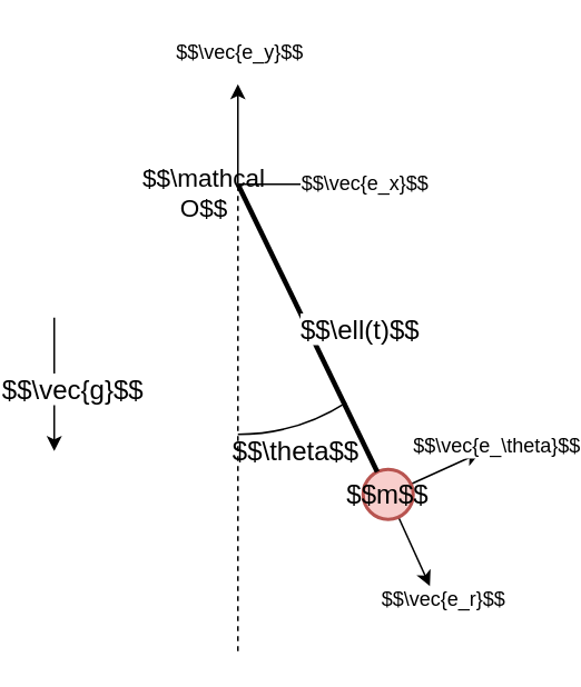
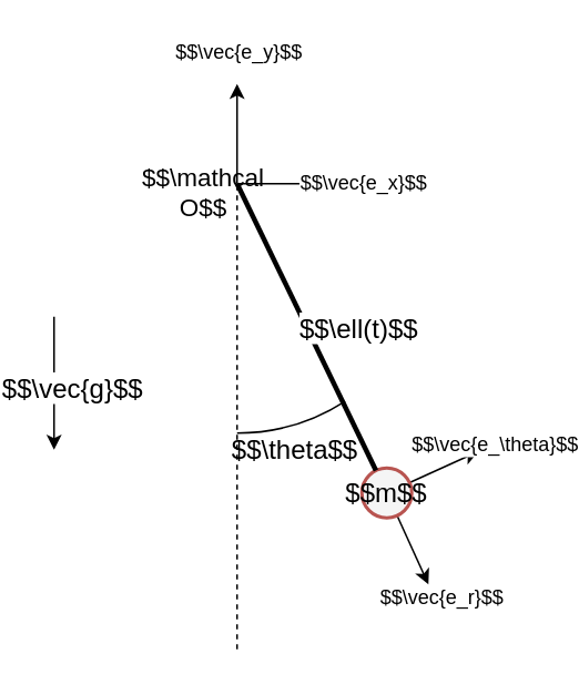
  <mxCell id="0" />
  <mxCell id="1" parent="0" />
  <mxCell id="2" value="" style="group;rotation=64.9;" vertex="1" connectable="0" parent="1"><mxGeometry x="240" y="281" width="60" height="60" as="geometry" /></mxCell>
  <mxCell id="3" value="" style="endArrow=classic;html=1;rounded=0;" edge="1" parent="2"><mxGeometry width="50" height="50" relative="1" as="geometry"><mxPoint x="-10" y="15" as="sourcePoint" /><mxPoint x="15" y="70" as="targetPoint" /></mxGeometry></mxCell>
  <mxCell id="4" value="$$\vec{e_r}$$" style="edgeLabel;html=1;align=center;verticalAlign=middle;resizable=0;points=[];rotation=0;fontSize=12;" vertex="1" connectable="0" parent="3"><mxGeometry x="0.625" y="2" relative="1" as="geometry"><mxPoint x="10" y="19" as="offset" /></mxGeometry></mxCell>
  <mxCell id="5" value="" style="endArrow=classic;html=1;rounded=0;" edge="1" parent="2"><mxGeometry width="50" height="50" relative="1" as="geometry"><mxPoint x="-10" y="15" as="sourcePoint" /><mxPoint x="45" y="-10" as="targetPoint" /></mxGeometry></mxCell>
  <mxCell id="6" value="$$\vec{e_\theta}$$" style="edgeLabel;html=1;align=center;verticalAlign=middle;resizable=0;points=[];rotation=0;fontSize=12;" vertex="1" connectable="0" parent="5"><mxGeometry x="0.315" y="1" relative="1" as="geometry"><mxPoint x="28" y="-12" as="offset" /></mxGeometry></mxCell>
- <mxCell id="7" value="$$m$$" style="ellipse;whiteSpace=wrap;html=1;fontSize=16;fillColor=#f8cecc;strokeColor=#b85450;strokeWidth=2;" vertex="1" parent="1"><mxGeometry x="215" y="281" width="30" height="30" as="geometry" /></mxCell>
+ <mxCell id="7" value="$$m$$" style="ellipse;whiteSpace=wrap;html=1;fontSize=16;fillColor=#f5f5f5;strokeColor=#b85450;strokeWidth=2;" vertex="1" parent="1"><mxGeometry x="215" y="281" width="30" height="30" as="geometry" /></mxCell>
  <mxCell id="8" value="" style="endArrow=none;html=1;rounded=0;strokeWidth=3;" edge="1" parent="1" source="7"><mxGeometry width="50" height="50" relative="1" as="geometry"><mxPoint x="210" y="320" as="sourcePoint" /><mxPoint x="140" y="110" as="targetPoint" /></mxGeometry></mxCell>
  <mxCell id="9" value="$$\ell(t)$$" style="edgeLabel;html=1;align=center;verticalAlign=middle;resizable=0;points=[];fontSize=16;" vertex="1" connectable="0" parent="8"><mxGeometry x="0.084" relative="1" as="geometry"><mxPoint x="34" y="8" as="offset" /></mxGeometry></mxCell>
  <mxCell id="10" value="$$\mathcal O$$" style="text;html=1;align=center;verticalAlign=middle;whiteSpace=wrap;rounded=0;fontSize=15;" vertex="1" parent="1"><mxGeometry x="110" y="100" width="20" height="30" as="geometry" /></mxCell>
  <mxCell id="11" value="" style="verticalLabelPosition=bottom;verticalAlign=top;html=1;shape=mxgraph.basic.arc;startAngle=0.409;endAngle=0.5;allowArrows=1;comic=0;" vertex="1" parent="1"><mxGeometry x="20" y="20" width="240" height="240" as="geometry" /></mxCell>
  <mxCell id="12" value="$$\theta$$" style="text;html=1;align=center;verticalAlign=middle;whiteSpace=wrap;rounded=0;fontSize=16;" vertex="1" parent="1"><mxGeometry x="145" y="255" width="60" height="30" as="geometry" /></mxCell>
  <mxCell id="13" value="" style="endArrow=classic;html=1;rounded=0;" edge="1" parent="1"><mxGeometry width="50" height="50" relative="1" as="geometry"><mxPoint x="30" y="190" as="sourcePoint" /><mxPoint x="30" y="270" as="targetPoint" /></mxGeometry></mxCell>
  <mxCell id="14" value="$$\vec{g}$$" style="edgeLabel;html=1;align=center;verticalAlign=middle;resizable=0;points=[];fontSize=16;" vertex="1" connectable="0" parent="13"><mxGeometry x="0.05" relative="1" as="geometry"><mxPoint x="10" as="offset" /></mxGeometry></mxCell>
  <mxCell id="15" value="" style="endArrow=classic;html=1;rounded=0;" edge="1" parent="1"><mxGeometry width="50" height="50" relative="1" as="geometry"><mxPoint x="140" y="110" as="sourcePoint" /><mxPoint x="200" y="110" as="targetPoint" /></mxGeometry></mxCell>
  <mxCell id="16" value="$$\vec{e_x}$$" style="edgeLabel;html=1;align=center;verticalAlign=middle;resizable=0;points=[];fontSize=12;" vertex="1" connectable="0" parent="15"><mxGeometry x="-0.136" y="2" relative="1" as="geometry"><mxPoint x="49" y="1" as="offset" /></mxGeometry></mxCell>
  <mxCell id="17" value="" style="endArrow=classic;html=1;rounded=0;" edge="1" parent="1"><mxGeometry width="50" height="50" relative="1" as="geometry"><mxPoint x="140" y="110" as="sourcePoint" /><mxPoint x="140" y="50" as="targetPoint" /></mxGeometry></mxCell>
  <mxCell id="18" value="$$\vec{e_y}$$" style="edgeLabel;html=1;align=center;verticalAlign=middle;resizable=0;points=[];fontSize=12;" vertex="1" connectable="0" parent="17"><mxGeometry x="0.007" y="-1" relative="1" as="geometry"><mxPoint x="-1" y="-50" as="offset" /></mxGeometry></mxCell>
  <mxCell id="19" value="" style="endArrow=none;html=1;rounded=0;dashed=1;" edge="1" parent="1"><mxGeometry width="50" height="50" relative="1" as="geometry"><mxPoint x="140" y="390" as="sourcePoint" /><mxPoint x="140" y="110" as="targetPoint" /></mxGeometry></mxCell>
